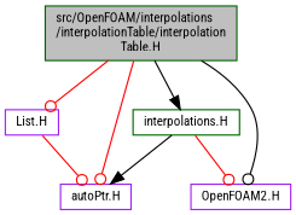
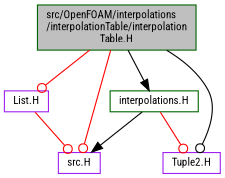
  digraph {
    fontname="Roboto Condensed"
    node [color=purple fontname="Roboto Condensed" fontsize=10 shape=record]
    edge [arrowhead=odot color=red fontname="Roboto Condensed" fontsize=10 labelfontname=FreeSans labelfontsize=10 style=solid]
    n1 [color=darkgreen fillcolor=grey75 fontcolor=black height=0.2 label="src/OpenFOAM/interpolations\l/interpolationTable/interpolation\lTable.H" style=filled width=0.4]
    n2 [height=0.2 label="List.H" width=0.4]
-   n3 [height=0.2 label="autoPtr.H" width=0.4]
-   n4 [height=0.2 label="OpenFOAM2.H" width=0.4]
+   n3 [height=0.2 label="src.H" width=0.4]
+   n4 [height=0.2 label="Tuple2.H" width=0.4]
    n5 [color=darkgreen height=0.2 label="interpolations.H" width=0.4]
    n1 -> n2
    n1 -> n3
    n1 -> n4 [color=black]
    n1 -> n5 [arrowhead=normal color=black]
    n2 -> n3
    n5 -> n3 [arrowhead=normal color=black]
    n5 -> n4
  }
